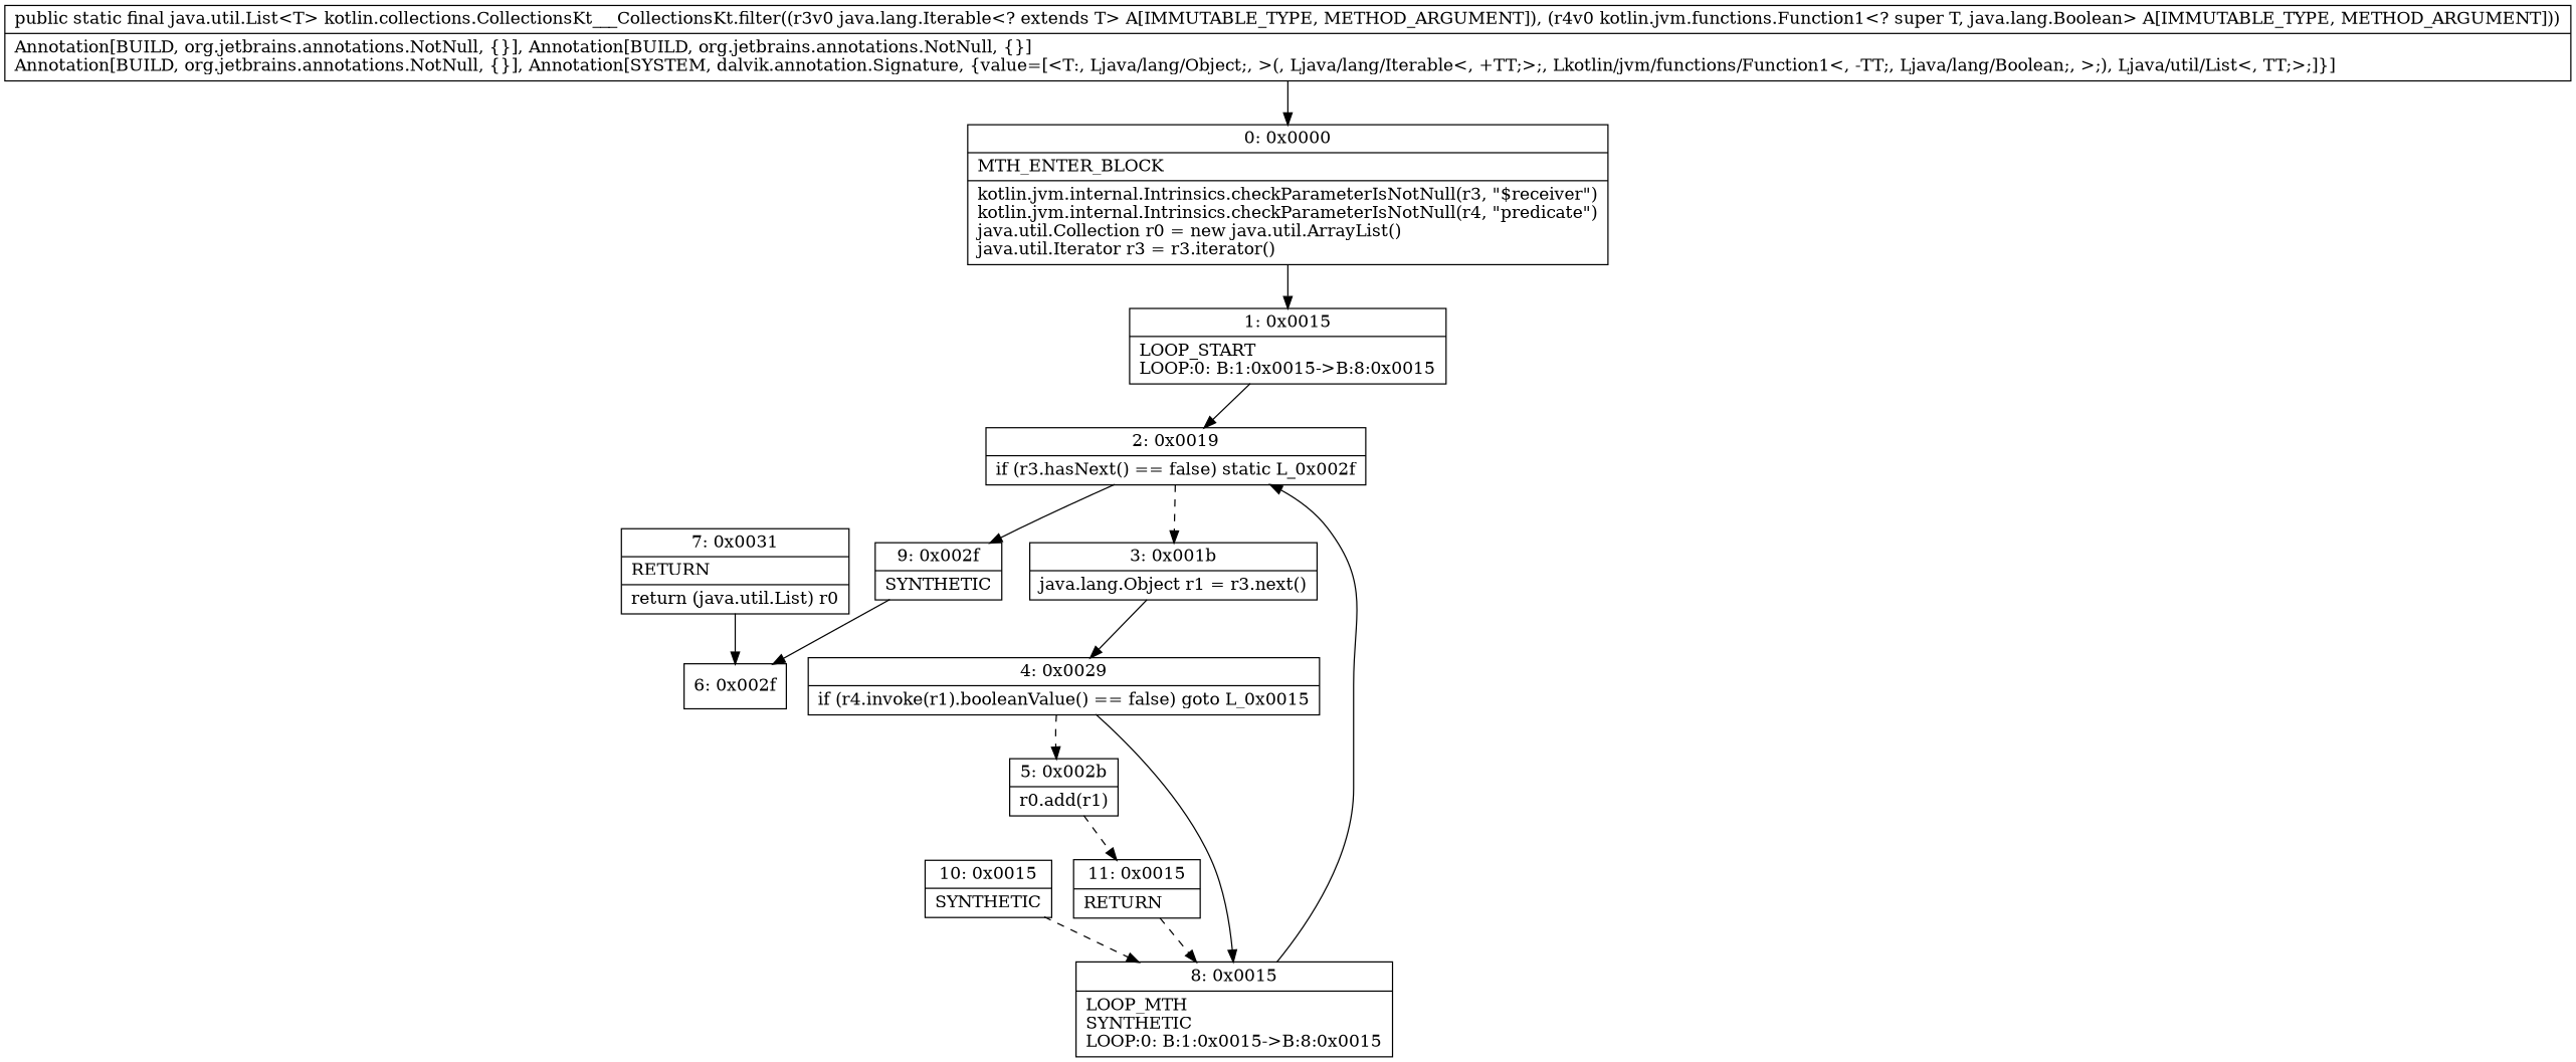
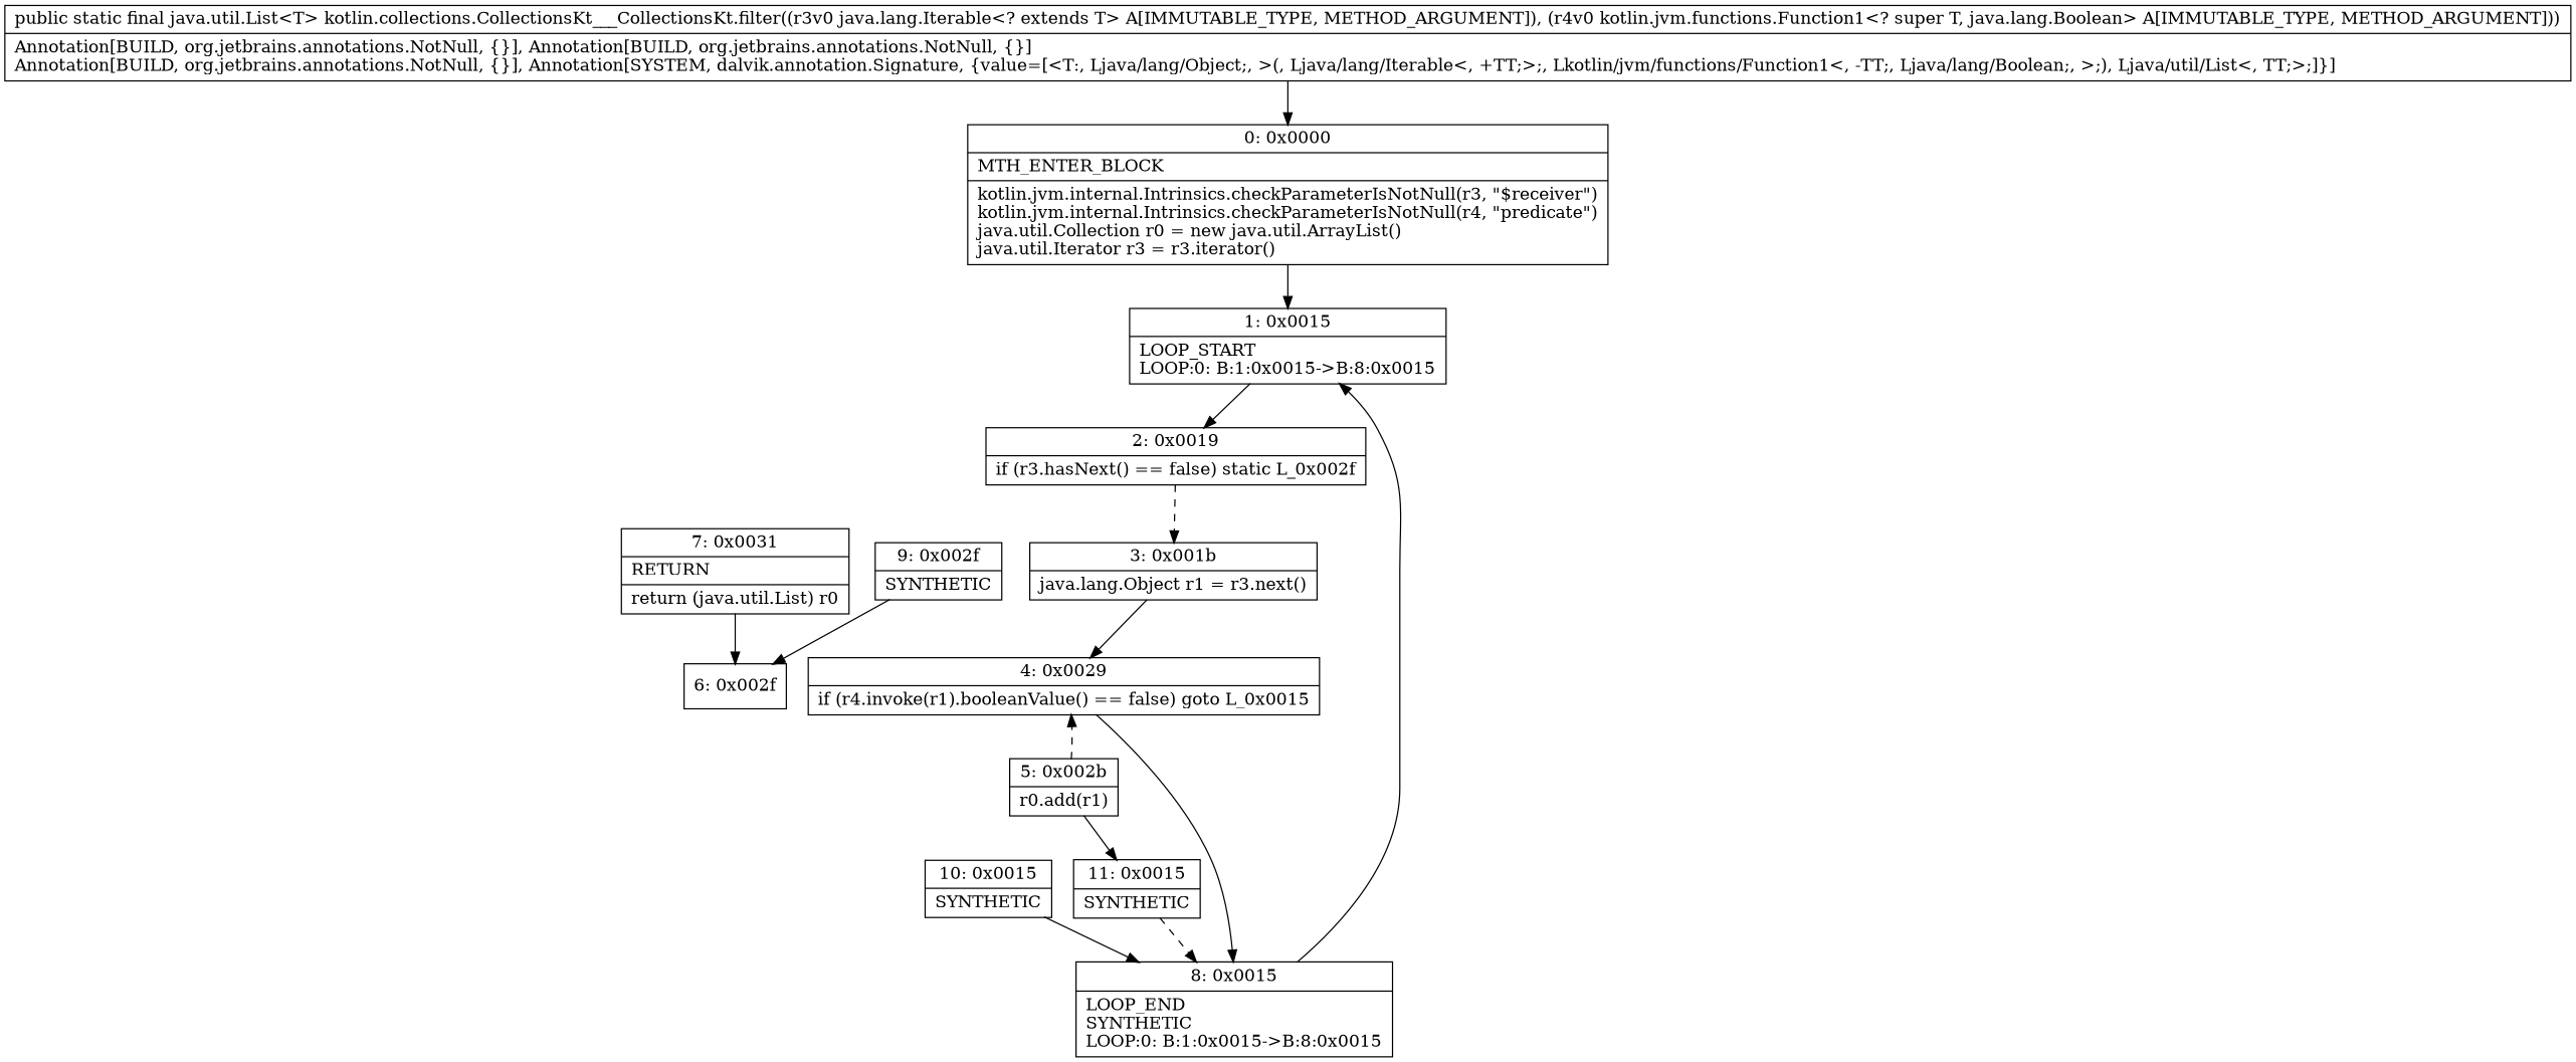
  digraph {
    node [shape=record]
    n1 [label="{0\:\ 0x0000|MTH_ENTER_BLOCK\l|kotlin.jvm.internal.Intrinsics.checkParameterIsNotNull(r3, \"$receiver\")\lkotlin.jvm.internal.Intrinsics.checkParameterIsNotNull(r4, \"predicate\")\ljava.util.Collection r0 = new java.util.ArrayList()\ljava.util.Iterator r3 = r3.iterator()\l}"]
    n2 [label="{1\:\ 0x0015|LOOP_START\lLOOP:0: B:1:0x0015\-\>B:8:0x0015\l}"]
    n3 [label="{2\:\ 0x0019|if (r3.hasNext() == false) static L_0x002f\l}"]
    n4 [label="{3\:\ 0x001b|java.lang.Object r1 = r3.next()\l}"]
    n5 [label="{9\:\ 0x002f|SYNTHETIC\l}"]
    n6 [label="{4\:\ 0x0029|if (r4.invoke(r1).booleanValue() == false) goto L_0x0015\l}"]
    n7 [label="{6\:\ 0x002f}"]
    n8 [label="{5\:\ 0x002b|r0.add(r1)\l}"]
-   n9 [label="{8\:\ 0x0015|LOOP_MTH\lSYNTHETIC\lLOOP:0: B:1:0x0015\-\>B:8:0x0015\l}"]
-   n10 [label="{11\:\ 0x0015|RETURN\l}"]
+   n9 [label="{8\:\ 0x0015|LOOP_END\lSYNTHETIC\lLOOP:0: B:1:0x0015\-\>B:8:0x0015\l}"]
+   n10 [label="{11\:\ 0x0015|SYNTHETIC\l}"]
    n11 [label="{10\:\ 0x0015|SYNTHETIC\l}"]
    n12 [label="{7\:\ 0x0031|RETURN\l|return (java.util.List) r0\l}"]
    n13 [label="{public static final java.util.List\<T\> kotlin.collections.CollectionsKt___CollectionsKt.filter((r3v0 java.lang.Iterable\<? extends T\> A[IMMUTABLE_TYPE, METHOD_ARGUMENT]), (r4v0 kotlin.jvm.functions.Function1\<? super T, java.lang.Boolean\> A[IMMUTABLE_TYPE, METHOD_ARGUMENT]))  | Annotation[BUILD, org.jetbrains.annotations.NotNull, \{\}], Annotation[BUILD, org.jetbrains.annotations.NotNull, \{\}]\lAnnotation[BUILD, org.jetbrains.annotations.NotNull, \{\}], Annotation[SYSTEM, dalvik.annotation.Signature, \{value=[\<T:, Ljava\/lang\/Object;, \>(, Ljava\/lang\/Iterable\<, +TT;\>;, Lkotlin\/jvm\/functions\/Function1\<, \-TT;, Ljava\/lang\/Boolean;, \>;), Ljava\/util\/List\<, TT;\>;]\}]\l}"]
    n1 -> n2
    n2 -> n3
    n3 -> n4 [style=dashed]
-   n3 -> n5
    n4 -> n6
    n5 -> n7
-   n6 -> n8 [style=dashed]
+   n8 -> n6 [style=dashed]
    n6 -> n9
-   n8 -> n10 [style=dashed]
-   n9 -> n3
+   n8 -> n10
+   n9 -> n2
    n10 -> n9 [style=dashed]
-   n11 -> n9 [style=dashed]
+   n11 -> n9
    n12 -> n7
    n13 -> n1
  }
